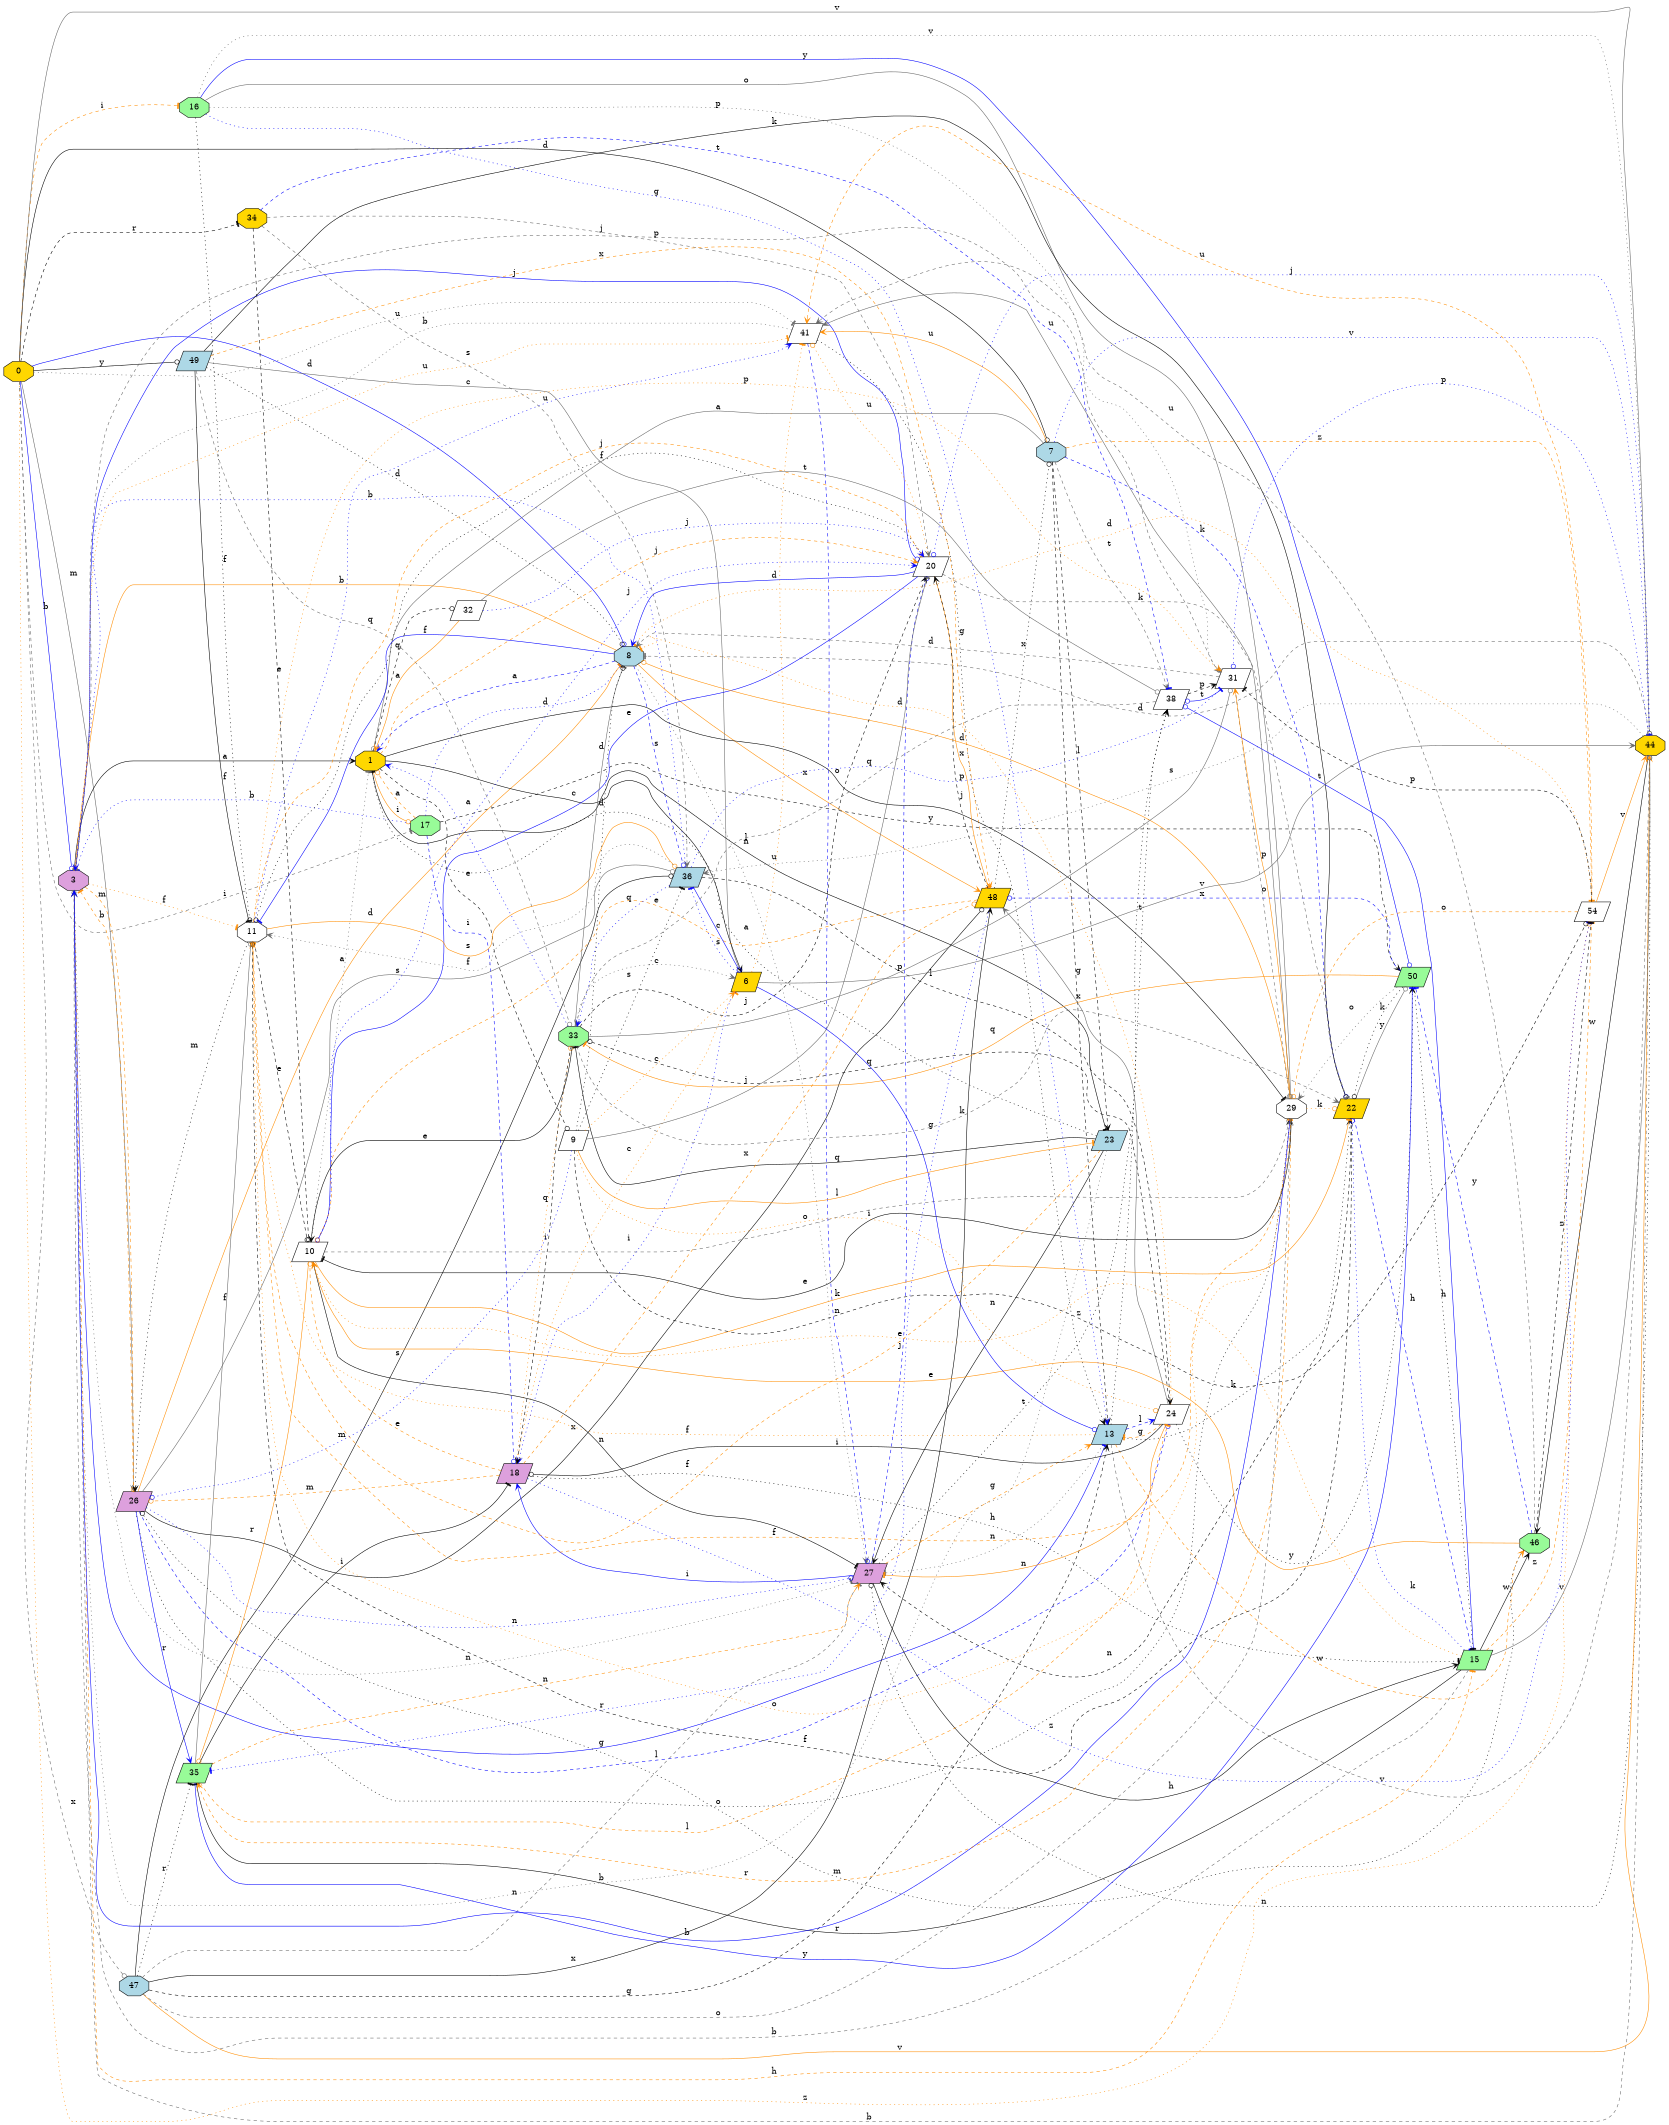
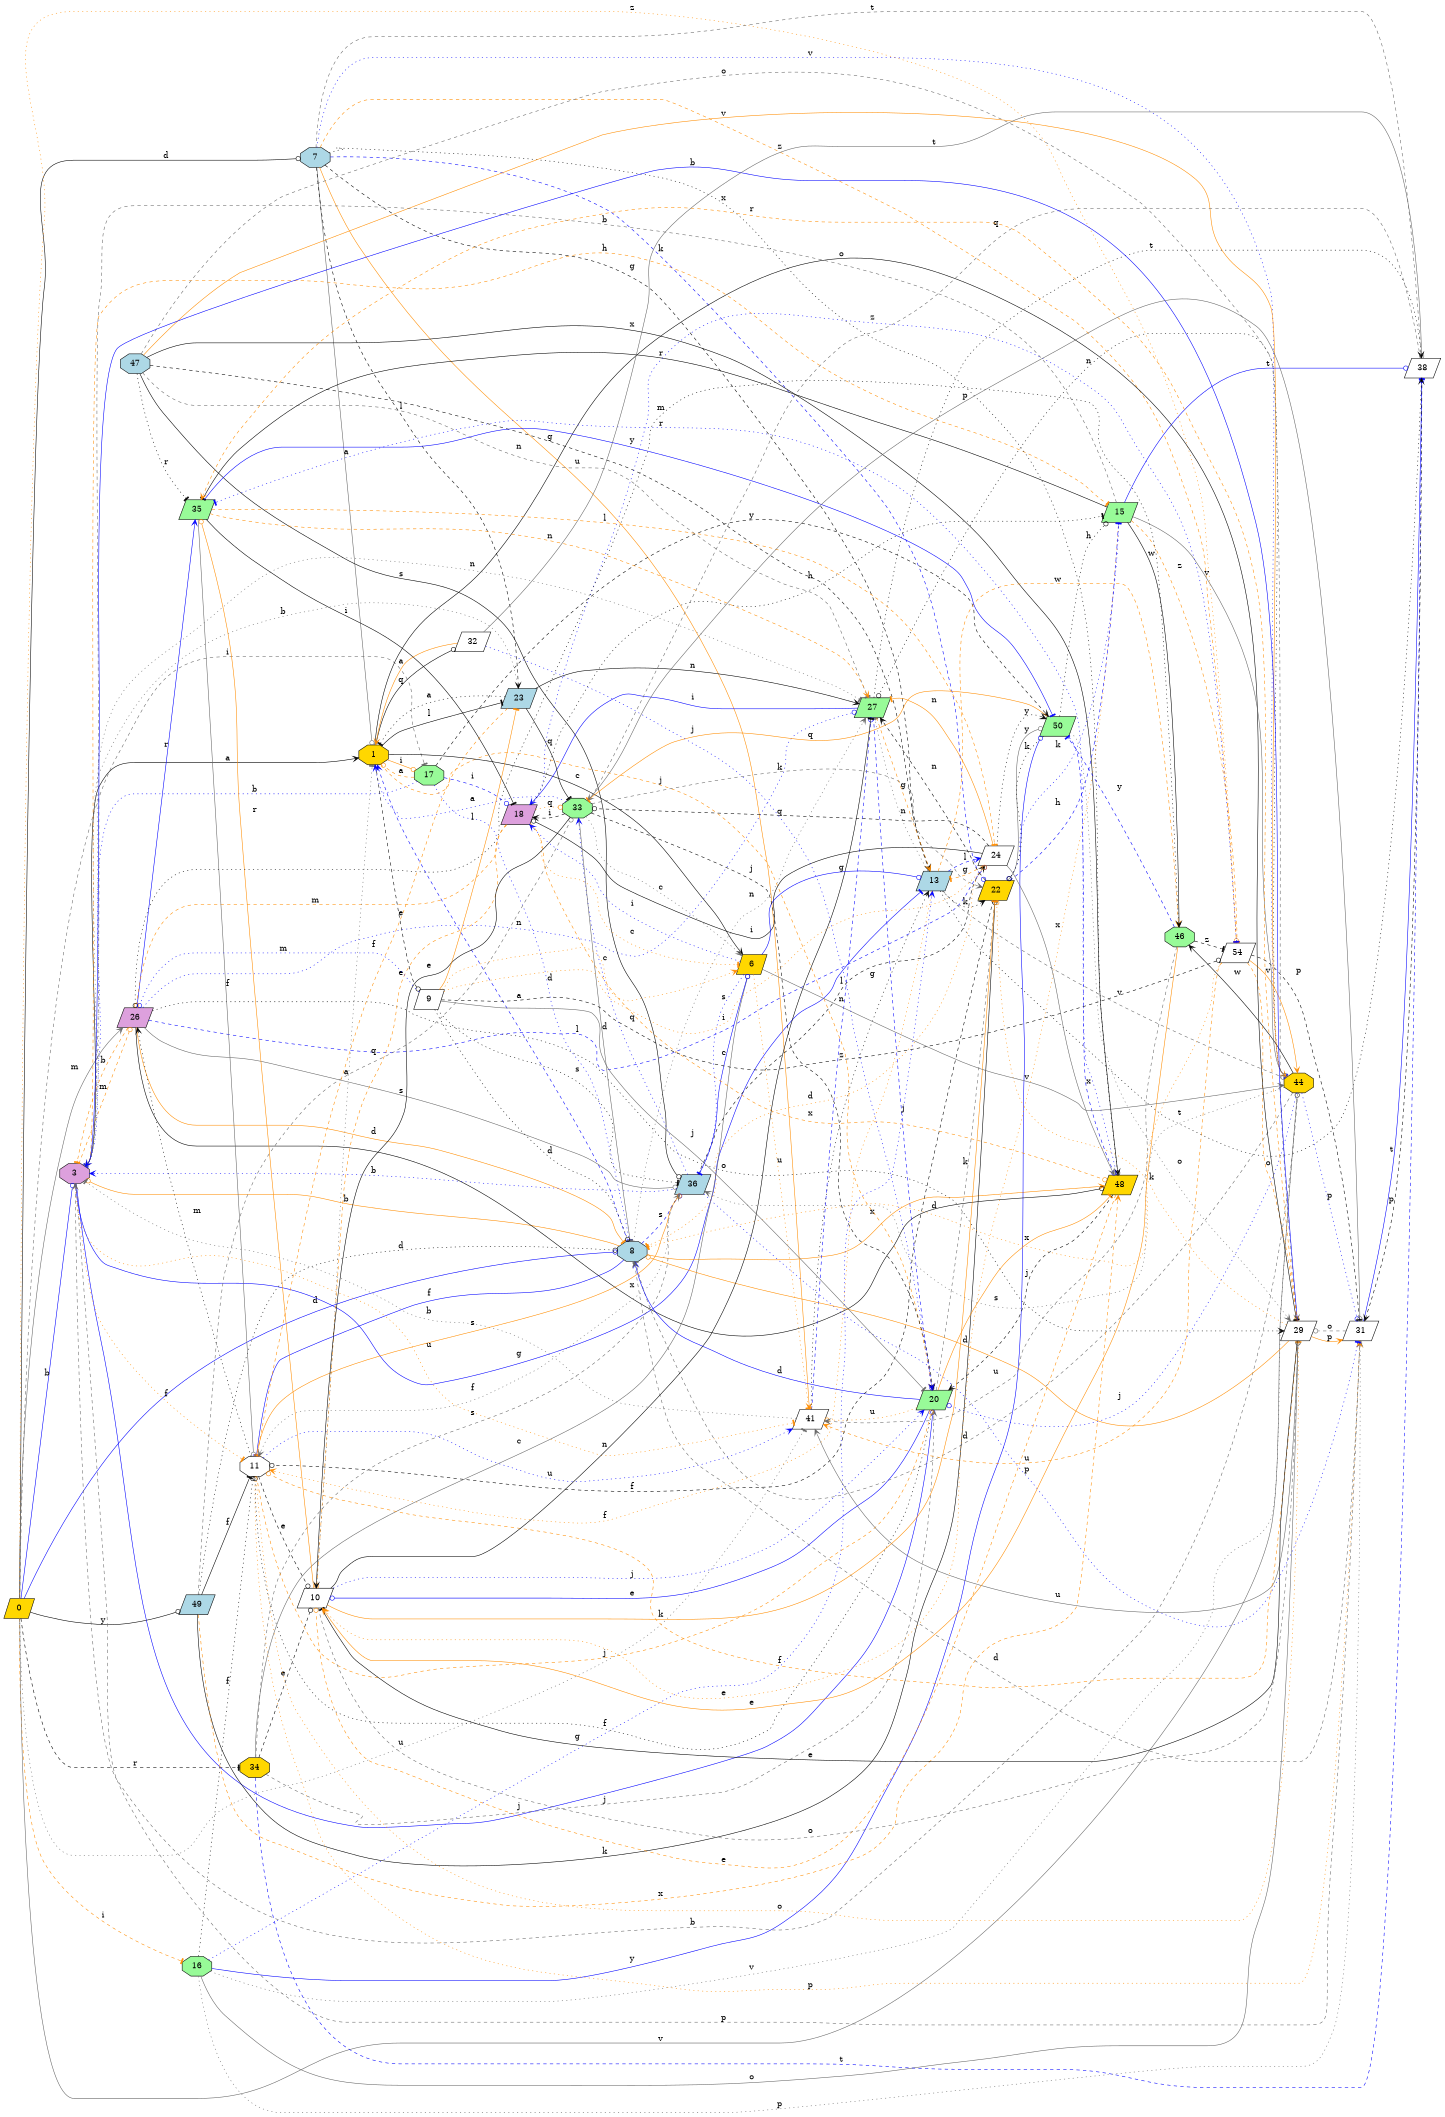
  strict digraph {
    rankdir=LR
    node [fillcolor=white shape=parallelogram style=filled]
    edge [arrowhead=odot color=black style=dashed]
-   0 [fillcolor=gold shape=octagon]
+   0 [fillcolor=gold]
    3 [fillcolor=plum shape=octagon]
    7 [fillcolor=lightblue shape=octagon]
    8 [fillcolor=lightblue shape=octagon]
    16 [fillcolor=palegreen shape=octagon]
    17 [fillcolor=palegreen shape=octagon]
    26 [fillcolor=plum]
    34 [fillcolor=gold shape=octagon]
    41
    44 [fillcolor=gold shape=octagon]
    47 [fillcolor=lightblue shape=octagon]
    49 [fillcolor=lightblue]
    54
    1 [fillcolor=gold shape=octagon]
-   20
+   20 [fillcolor=palegreen]
    11 [shape=octagon]
    13 [fillcolor=lightblue]
    15 [fillcolor=palegreen]
-   27 [fillcolor=plum]
+   27 [fillcolor=palegreen]
    31
    23 [fillcolor=lightblue]
    22 [fillcolor=gold]
    38
    48 [fillcolor=gold]
    36 [fillcolor=lightblue]
-   29 [shape=octagon]
+   29
    50 [fillcolor=palegreen]
    18 [fillcolor=plum]
    24
    35 [fillcolor=palegreen]
    10
    46 [fillcolor=palegreen shape=octagon]
    6 [fillcolor=gold]
    33 [fillcolor=palegreen shape=octagon]
    9
    32
    0 -> 3 [color=blue label=b style=solid]
    0 -> 7 [label=d style=solid]
    0 -> 8 [color=blue label=d style=solid]
    0 -> 16 [arrowhead=tee color=darkorange label=i]
    0 -> 17 [arrowhead=tee color=gray40 label=i]
    0 -> 26 [arrowhead=vee color=gray40 label=m style=solid]
    0 -> 34 [arrowhead=tee label=r]
    0 -> 41 [arrowhead=tee color=gray40 label=u style=dotted]
    0 -> 44 [color=gray40 label=v style=solid]
-   0 -> 47 [color=gray40 label=x]
    0 -> 49 [label=y style=solid]
    0 -> 54 [color=darkorange label=z style=dotted]
    3 -> 26 [color=darkorange label=m]
    3 -> 41 [arrowhead=tee color=darkorange label=u style=dotted]
    3 -> 1 [arrowhead=vee label=a style=solid]
    3 -> 20 [color=blue label=j style=solid]
    3 -> 11 [arrowhead=tee color=darkorange label=f style=dotted]
    3 -> 13 [arrowhead=tee color=blue label=g style=solid]
    3 -> 15 [arrowhead=tee color=darkorange label=h]
    3 -> 27 [arrowhead=tee color=gray40 label=n style=dotted]
    3 -> 31 [color=gray40 label=p]
    7 -> 41 [arrowhead=vee color=darkorange label=u style=solid]
    7 -> 44 [arrowhead=tee color=blue label=v style=dotted]
    7 -> 54 [arrowhead=tee color=darkorange label=z]
    7 -> 1 [color=gray40 label=a style=solid]
    7 -> 13 [arrowhead=vee label=g]
    7 -> 23 [arrowhead=vee label=l]
    7 -> 22 [color=blue label=k]
    7 -> 38 [arrowhead=vee color=gray40 label=t]
-   48 -> 7 [label=x style=dotted]
+   7 -> 48 [label=x style=dotted]
    8 -> 3 [color=darkorange label=b style=solid]
    8 -> 1 [arrowhead=vee color=blue label=a]
    8 -> 11 [arrowhead=tee color=blue label=f style=solid]
    8 -> 27 [arrowhead=vee color=gray40 label=n style=dotted]
    8 -> 48 [arrowhead=vee color=darkorange label=x style=solid]
    8 -> 36 [color=blue label=s]
    16 -> 44 [color=gray40 label=v style=dotted]
    16 -> 11 [label=f style=dotted]
    16 -> 13 [arrowhead=vee color=blue label=g style=dotted]
    16 -> 31 [arrowhead=vee color=gray40 label=p style=dotted]
    16 -> 29 [color=gray40 label=o style=solid]
    16 -> 50 [color=blue label=y style=solid]
    17 -> 3 [arrowhead=tee color=blue label=b style=dotted]
    17 -> 8 [arrowhead=tee color=blue label=d style=dotted]
    17 -> 1 [color=darkorange label=a]
    17 -> 50 [arrowhead=vee label=y]
    17 -> 18 [color=blue label=i]
    26 -> 3 [arrowhead=tee color=darkorange label=b]
    26 -> 8 [arrowhead=tee color=darkorange label=d style=solid]
    26 -> 27 [color=blue label=n style=dotted]
    26 -> 48 [label=x style=solid]
    26 -> 36 [color=gray40 label=s style=solid]
    26 -> 29 [arrowhead=vee label=o style=dotted]
    26 -> 24 [color=blue label=l]
    26 -> 35 [arrowhead=vee color=blue label=r style=solid]
    34 -> 20 [arrowhead=vee color=gray40 label=j]
    34 -> 38 [arrowhead=tee color=blue label=t]
    34 -> 36 [arrowhead=vee color=gray40 label=s]
    34 -> 10 [label=e]
    41 -> 3 [arrowhead=tee color=gray40 label=b style=dotted]
    41 -> 13 [arrowhead=vee label=g style=dotted]
    41 -> 27 [color=blue label=n]
    44 -> 3 [arrowhead=vee color=gray40 label=b]
    44 -> 8 [arrowhead=tee color=gray40 label=d]
    44 -> 20 [color=blue label=j style=dotted]
    44 -> 27 [label=n style=dotted]
    44 -> 31 [color=blue label=p style=dotted]
    44 -> 36 [arrowhead=vee color=gray40 label=s style=dotted]
    44 -> 46 [arrowhead=vee label=w style=solid]
    47 -> 44 [arrowhead=vee color=darkorange label=v style=solid]
    47 -> 13 [arrowhead=vee label=g]
    47 -> 27 [arrowhead=tee color=gray40 label=n]
    47 -> 48 [arrowhead=vee label=x style=solid]
    47 -> 36 [label=s style=solid]
    47 -> 29 [arrowhead=vee color=gray40 label=o]
    47 -> 35 [arrowhead=tee label=r style=dotted]
    49 -> 8 [label=d style=dotted]
    49 -> 11 [arrowhead=tee label=f style=solid]
    49 -> 22 [label=k style=solid]
    49 -> 48 [arrowhead=vee color=darkorange label=x]
-   49 -> 6 [color=gray40 label=c style=solid]
+   34 -> 6 [color=gray40 label=c style=solid]
    49 -> 33 [color=gray40 label=q]
    54 -> 8 [arrowhead=tee color=darkorange label=d style=dotted]
    54 -> 41 [arrowhead=vee color=darkorange label=u]
    54 -> 44 [arrowhead=vee color=darkorange label=v style=solid]
    54 -> 31 [arrowhead=tee label=p]
    54 -> 29 [color=darkorange label=o]
    1 -> 17 [color=darkorange label=i style=solid]
    1 -> 20 [arrowhead=vee color=darkorange label=j]
    1 -> 23 [arrowhead=tee label=l style=solid]
    1 -> 29 [arrowhead=tee label=o style=solid]
    1 -> 6 [arrowhead=vee label=c style=solid]
    1 -> 9 [label=e]
-   1 -> 32 [label=q]
+   1 -> 32 [label=q style=solid]
    20 -> 8 [arrowhead=vee color=blue label=d style=solid]
    20 -> 41 [color=darkorange label=u style=dotted]
    20 -> 11 [label=f style=dotted]
    20 -> 22 [arrowhead=tee color=gray40 label=k]
    20 -> 48 [arrowhead=tee color=darkorange label=x style=solid]
    20 -> 10 [color=blue label=e style=solid]
    11 -> 26 [arrowhead=vee label=m style=dotted]
    11 -> 41 [arrowhead=vee color=blue label=u style=dotted]
    11 -> 20 [color=darkorange label=j]
    11 -> 31 [arrowhead=vee color=darkorange label=p style=dotted]
    11 -> 36 [color=darkorange label=s style=solid]
    11 -> 29 [arrowhead=tee color=darkorange label=o style=dotted]
    11 -> 10 [label=e]
    13 -> 44 [color=gray40 label=v]
    13 -> 11 [arrowhead=vee color=darkorange label=f style=dotted]
    13 -> 27 [arrowhead=tee color=gray40 label=n style=dotted]
    13 -> 22 [arrowhead=vee label=k style=dotted]
    13 -> 38 [arrowhead=vee label=t style=dotted]
    13 -> 24 [arrowhead=vee color=blue label=l]
    13 -> 46 [arrowhead=vee color=darkorange label=w]
    15 -> 3 [color=gray40 label=b]
    15 -> 44 [color=gray40 label=v style=solid]
    15 -> 54 [arrowhead=tee color=darkorange label=z]
    15 -> 22 [color=blue label=k style=dotted]
    15 -> 38 [color=blue label=t style=solid]
    15 -> 35 [arrowhead=tee label=r style=solid]
    15 -> 10 [arrowhead=vee color=darkorange label=e style=dotted]
    15 -> 46 [arrowhead=vee label=w style=solid]
    27 -> 20 [color=blue label=j]
    27 -> 13 [arrowhead=vee color=darkorange label=g]
-   27 -> 15 [arrowhead=vee label=h style=solid]
    27 -> 38 [arrowhead=vee label=t style=dotted]
    27 -> 18 [arrowhead=vee color=blue label=i style=solid]
    31 -> 8 [arrowhead=vee color=gray40 label=d]
    31 -> 38 [color=blue label=t style=solid]
    31 -> 29 [color=gray40 label=o]
    23 -> 3 [arrowhead=vee color=gray40 label=b style=dotted]
    23 -> 1 [arrowhead=tee label=a style=dotted]
    23 -> 11 [arrowhead=tee color=darkorange label=f]
    23 -> 27 [arrowhead=vee label=n style=solid]
    23 -> 33 [arrowhead=tee label=q style=solid]
    22 -> 11 [label=f]
    22 -> 15 [arrowhead=tee color=blue label=h]
    22 -> 27 [arrowhead=vee label=n]
    22 -> 50 [color=gray40 label=y style=solid]
    38 -> 31 [arrowhead=vee label=p]
    38 -> 33 [arrowhead=vee color=gray40 label=q]
    48 -> 20 [arrowhead=vee label=j]
    48 -> 35 [arrowhead=tee color=blue label=r style=dotted]
    48 -> 10 [color=darkorange label=e]
    36 -> 3 [arrowhead=vee color=blue label=b style=dotted]
    36 -> 11 [arrowhead=vee color=gray40 label=f style=dotted]
    36 -> 31 [arrowhead=tee color=blue label=p style=dotted]
    36 -> 24 [arrowhead=vee label=l]
    36 -> 6 [color=blue label=c style=solid]
    36 -> 33 [arrowhead=vee color=blue label=q style=dotted]
    29 -> 3 [arrowhead=vee color=blue label=b style=solid]
    29 -> 8 [color=darkorange label=d style=solid]
    29 -> 41 [arrowhead=vee color=gray40 label=u style=solid]
    29 -> 11 [color=darkorange label=f]
    29 -> 31 [arrowhead=vee color=darkorange label=p style=solid]
    29 -> 22 [color=darkorange label=k style=dotted]
    29 -> 35 [arrowhead=vee color=darkorange label=r]
    29 -> 10 [arrowhead=tee label=e style=solid]
-   50 -> 15 [arrowhead=tee label=h style=dotted]
+   50 -> 15 [label=h style=dotted]
    50 -> 22 [label=k style=dotted]
    50 -> 48 [color=blue label=x]
    50 -> 29 [arrowhead=vee color=gray40 label=o style=dotted]
    50 -> 33 [arrowhead=tee color=darkorange label=q style=solid]
    18 -> 26 [color=darkorange label=m]
    18 -> 54 [arrowhead=tee color=blue label=z style=dotted]
    18 -> 15 [arrowhead=tee label=h style=dotted]
    18 -> 48 [color=darkorange label=x]
    18 -> 10 [color=darkorange label=e]
    18 -> 6 [arrowhead=tee color=darkorange label=c style=dotted]
    18 -> 33 [color=darkorange label=q style=dotted]
    24 -> 8 [arrowhead=tee color=darkorange label=d style=dotted]
    24 -> 13 [arrowhead=tee color=darkorange label=g]
    24 -> 27 [arrowhead=tee color=darkorange label=n style=solid]
    24 -> 48 [arrowhead=vee color=gray40 label=x style=solid]
    24 -> 50 [arrowhead=vee label=y style=dotted]
    24 -> 18 [label=i style=solid]
    24 -> 33 [label=q]
    35 -> 11 [color=gray40 label=f style=solid]
    35 -> 27 [arrowhead=vee color=darkorange label=n]
    35 -> 50 [arrowhead=tee color=blue label=y style=solid]
    35 -> 18 [arrowhead=tee label=i style=solid]
    35 -> 24 [arrowhead=tee color=darkorange label=l]
    10 -> 1 [arrowhead=tee color=gray40 label=a style=dotted]
    10 -> 20 [arrowhead=vee color=blue label=j style=dotted]
    10 -> 27 [arrowhead=tee label=n style=solid]
    10 -> 22 [arrowhead=tee color=darkorange label=k style=solid]
    10 -> 29 [color=gray40 label=o]
    10 -> 35 [color=darkorange label=r style=solid]
    46 -> 26 [label=m style=dotted]
    46 -> 41 [arrowhead=vee color=gray40 label=u]
    46 -> 54 [arrowhead=tee label=z]
    46 -> 50 [arrowhead=tee color=blue label=y]
    46 -> 10 [arrowhead=vee color=darkorange label=e style=solid]
    6 -> 41 [arrowhead=tee color=darkorange label=u style=dotted]
    6 -> 44 [arrowhead=vee color=gray40 label=v style=solid]
    6 -> 13 [color=blue label=g style=solid]
    6 -> 36 [arrowhead=tee color=blue label=s style=dotted]
    6 -> 18 [arrowhead=vee color=blue label=i style=dotted]
    33 -> 8 [arrowhead=tee color=gray40 label=d style=solid]
    33 -> 1 [arrowhead=vee color=blue label=a style=dotted]
    33 -> 20 [arrowhead=vee label=j]
    33 -> 31 [color=gray40 label=p style=solid]
    33 -> 22 [arrowhead=vee color=gray40 label=k]
    33 -> 18 [arrowhead=vee label=i]
    33 -> 10 [arrowhead=vee label=e style=solid]
    33 -> 6 [arrowhead=vee color=gray40 label=c style=dotted]
    9 -> 8 [label=d style=dotted]
    9 -> 26 [color=blue label=m style=dotted]
    9 -> 54 [label=z]
    9 -> 20 [arrowhead=tee color=gray40 label=j style=solid]
    9 -> 23 [arrowhead=tee color=darkorange label=l style=solid]
    9 -> 36 [arrowhead=tee label=s style=dotted]
    9 -> 24 [color=darkorange label=i style=dotted]
    9 -> 6 [arrowhead=vee color=darkorange label=c style=dotted]
    32 -> 1 [arrowhead=vee color=darkorange label=a style=solid]
    32 -> 20 [arrowhead=vee color=blue label=j style=dotted]
    32 -> 38 [color=gray40 label=t style=solid]
  }
